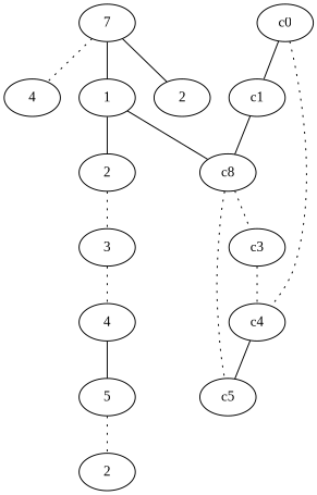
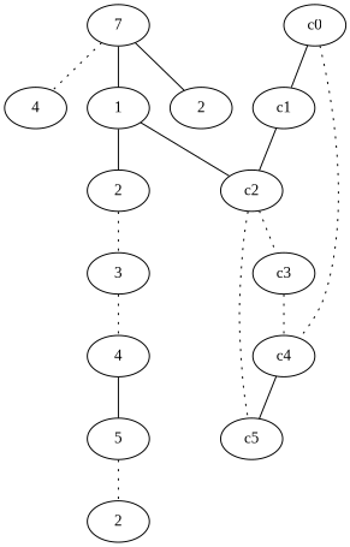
  graph {
    fontname="Liberation Serif"
    node [fontname="Liberation Serif"]
    edge [fontname="Liberation Serif"]
    n1 [label=7]
    n2 [label=1]
    n3 [label=2]
    n4 [label=4]
    n5 [label=2]
-   c2 [label=c8]
+   c2
    n7 [label=3]
    n8 [label=4]
    n9 [label=5]
    n10 [label=2]
    c0
    c1
    c4
    c3
    c5
    n1 -- n2
    n1 -- n3
    n1 -- n4 [style=dotted]
    n2 -- n5
    n2 -- c2
    n5 -- n7 [style=dotted]
    c2 -- c3 [style=dotted]
    c2 -- c5 [style=dotted]
    n7 -- n8 [style=dotted]
    n8 -- n9
    n9 -- n10 [style=dotted]
    c0 -- c1
    c0 -- c4 [style=dotted]
    c1 -- c2
    c4 -- c5
    c3 -- c4 [style=dotted]
  }
